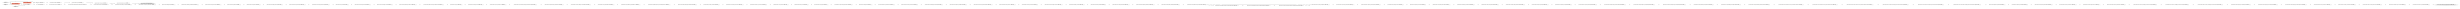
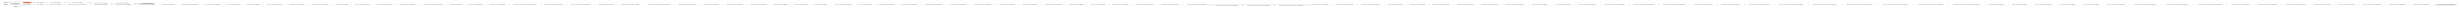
  digraph {
    fontname="Fira Sans"
    rankdir=LR
    node [fillcolor=white fontname="Fira Sans" shape=ellipse style=filled]
    edge [fontname="Fira Sans" style=bold]
    n1 [label="jcommander.addCommand(\"remove-deduplication-snapshot-interval\",new RemoveDeduplicationSnapshotInterval())@@@57@@@['0', '1', '0']"]
    n2 [label="jcommander.addCommand(\"get-delayed-delivery\",new GetDelayedDelivery())@@@58@@@['1', '1', '0']"]
    n3 [label="jcommander.addCommand(\"set-delayed-delivery\",new SetDelayedDelivery())@@@59@@@['1', '1', '0']"]
    n4 [label="jcommander.addCommand(\"remove-max-consumers\",new RemoveMaxConsumers())@@@96@@@['1', '1', '0']"]
    n5 [label="jcommander.addCommand(\"get-subscribe-rate\",new GetSubscribeRate())@@@97@@@['1', '1', '0']"]
    n6 [label="jcommander.addCommand(\"set-subscribe-rate\",new SetSubscribeRate())@@@98@@@['1', '1', '0']"]
    n7 [label="jcommander.addCommand(\"update\",new Update())@@@7@@@['0', '0', '1']"]
    n8 [fillcolor=lightgray label="jcommander.addCommand(\"delete\",new Delete())@@@8@@@['0', '0', '1']"]
    n9 [label="jcommander.addCommand(\"set-message-ttl\",new SetMessageTTL())@@@47@@@['1', '1', '0']"]
    n10 [label="jcommander.addCommand(\"remove-message-ttl\",new RemoveMessageTTL())@@@48@@@['1', '1', '0']"]
    n11 [label="jcommander.addCommand(\"get-retention\",new GetRetention())@@@49@@@['1', '1', '0']"]
    n12 [label="jcommander.addCommand(\"remove-maxProducers\",new RemoveMaxProducers())@@@87@@@['1', '1', '0']"]
    n13 [label="jcommander.addCommand(\"get-max-consumers-per-subscription\",new GetMaxConsumersPerSubscription())@@@88@@@['1', '1', '0']"]
    n14 [label="jcommander.addCommand(\"set-max-consumers-per-subscription\",new SetMaxConsumersPerSubscription())@@@89@@@['1', '1', '0']"]
    n15 [label="jcommander.addCommand(\"create-partitioned-topic\",new CreatePartitionedCmd())@@@27@@@['1', '1', '0']"]
    n16 [label="jcommander.addCommand(\"create-missed-partitions\",new CreateMissedPartitionsCmd())@@@28@@@['1', '1', '0']"]
    n17 [label="jcommander.addCommand(\"create\",new CreateNonPartitionedCmd())@@@29@@@['1', '1', '0']"]
    n18 [label="jcommander.addCommand(\"remove-inactive-topic-policies\",new RemoveInactiveTopicPolicies())@@@93@@@['1', '1', '0']"]
    n19 [label="jcommander.addCommand(\"get-max-consumers\",new GetMaxConsumers())@@@94@@@['1', '1', '0']"]
    n20 [label="jcommander.addCommand(\"set-max-consumers\",new SetMaxConsumers())@@@95@@@['1', '1', '0']"]
    n21 [label="jcommander.addCommand(\"get-message-ttl\",new GetMessageTTL())@@@46@@@['1', '1', '0']"]
    n22 [label="jcommander.addCommand(\"get-persistence\",new GetPersistence())@@@61@@@['1', '1', '0']"]
    n23 [label="jcommander.addCommand(\"set-persistence\",new SetPersistence())@@@62@@@['1', '1', '0']"]
    n24 [label="jcommander.addCommand(\"remove-persistence\",new RemovePersistence())@@@63@@@['1', '1', '0']"]
    n25 [label="jcommander.addCommand(\"remove-delayed-delivery\",new RemoveDelayedDelivery())@@@60@@@['1', '1', '0']"]
    n26 [label="jcommander.addCommand(\"unsubscribe\",new DeleteSubscription())@@@16@@@['1', '1', '0']"]
    n27 [label="jcommander.addCommand(\"create-subscription\",new CreateSubscription())@@@17@@@['1', '1', '0']"]
    n28 [label="jcommander.addCommand(\"stats\",new GetStats())@@@18@@@['1', '1', '0']"]
    n29 [label="jcommander.addCommand(\"get-partitioned-topic-metadata\",new GetPartitionedTopicMetadataCmd())@@@31@@@['1', '1', '0']"]
    n30 [label="jcommander.addCommand(\"delete-partitioned-topic\",new DeletePartitionedCmd())@@@32@@@['1', '1', '0']"]
    n31 [label="jcommander.addCommand(\"peek-messages\",new PeekMessages())@@@33@@@['1', '1', '0']"]
    n32 [label="jcommander.addCommand(\"get-subscription-dispatch-rate\",new GetSubscriptionDispatchRate())@@@70@@@['1', '1', '0']"]
    n33 [label="jcommander.addCommand(\"set-subscription-dispatch-rate\",new SetSubscriptionDispatchRate())@@@71@@@['1', '1', '0']"]
    n34 [label="jcommander.addCommand(\"remove-subscription-dispatch-rate\",new RemoveSubscriptionDispatchRate())@@@72@@@['1', '1', '0']"]
    n35 [label="jcommander.addCommand(\"stats-internal\",new GetInternalStats())@@@19@@@['1', '1', '0']"]
    n36 [label="jcommander.addCommand(\"info-internal\",new GetInternalInfo())@@@20@@@['1', '1', '0']"]
    n37 [label="jcommander.addCommand(\"partitioned-stats\",new GetPartitionedStats())@@@21@@@['1', '1', '0']"]
    n38 [label="jcommander.addCommand(\"partitioned-stats-internal\",new GetPartitionedStatsInternal())@@@22@@@['1', '1', '0']"]
    n39 [label="jcommander.addCommand(\"skip\",new Skip())@@@23@@@['1', '1', '0']"]
    n40 [label="jcommander.addCommand(\"clear-backlog\",new ClearBacklog())@@@24@@@['1', '1', '0']"]
    n41 [label="jcommander.addCommand(\"create\",new Create())@@@6@@@['0', '0', '1']"]
    n42 [label="jcommander.addCommand(\"offload\",new Offload())@@@40@@@['1', '1', '0']"]
    n43 [label="jcommander.addCommand(\"offload-status\",new OffloadStatusCmd())@@@41@@@['1', '1', '0']"]
    n44 [label="jcommander.addCommand(\"last-message-id\",new GetLastMessageId())@@@42@@@['1', '1', '0']"]
    n45 [label="jcommander.addCommand(\"examine-messages\",new ExamineMessages())@@@34@@@['1', '1', '0']"]
    n46 [label="jcommander.addCommand(\"get-message-by-id\",new GetMessageById())@@@35@@@['1', '1', '0']"]
    n47 [label="jcommander.addCommand(\"get-max-unacked-messages-on-consumer\",new GetMaxUnackedMessagesOnConsumer())@@@76@@@['1', '1', '0']"]
    n48 [label="jcommander.addCommand(\"set-max-unacked-messages-on-consumer\",new SetMaxUnackedMessagesOnConsumer())@@@77@@@['1', '1', '0']"]
    n49 [label="jcommander.addCommand(\"remove-max-unacked-messages-on-consumer\",new RemoveMaxUnackedMessagesOnConsumer())@@@78@@@['1', '1', '0']"]
    n50 [label="jcommander.addCommand(\"disable-deduplication\",new DisableDeduplication())@@@53@@@['1', '1', '0']"]
    n51 [label="jcommander.addCommand(\"get-deduplication-enabled\",new GetDeduplicationEnabled())@@@54@@@['1', '1', '0']"]
    n52 [label="jcommander.addCommand(\"get-deduplication-snapshot-interval\",new GetDeduplicationSnapshotInterval())@@@55@@@['0', '1', '0']"]
    n53 [label="jcommander.addCommand(\"set-deduplication-snapshot-interval\",new SetDeduplicationSnapshotInterval())@@@56@@@['0', '1', '0']"]
    n54 [label="jcommander.addCommand(\"reset-cursor\",new ResetCursor())@@@36@@@['1', '1', '0']"]
    n55 [label="jcommander.addCommand(\"terminate\",new Terminate())@@@37@@@['1', '1', '0']"]
    n56 [label="jcommander.addCommand(\"compact\",new Compact())@@@38@@@['1', '1', '0']"]
    n57 [label="jcommander.addCommand(\"set-dispatch-rate\",new SetDispatchRate())@@@68@@@['1', '1', '0']"]
    n58 [label="jcommander.addCommand(\"remove-dispatch-rate\",new RemoveDispatchRate())@@@69@@@['1', '1', '0']"]
    n59 [label="jcommander.addCommand(\"permissions\",new Permissions())@@@7@@@['1', '1', '0']"]
    n60 [label="jcommander.addCommand(\"grant-permission\",new GrantPermissions())@@@8@@@['1', '1', '0']"]
    n61 [label="jcommander.addCommand(\"revoke-permission\",new RevokePermissions())@@@9@@@['1', '1', '0']"]
    n62 [label="jcommander.addCommand(\"get-backlog-quotas\",new GetBacklogQuotaMap())@@@43@@@['1', '1', '0']"]
    n63 [label="jcommander.addCommand(\"set-backlog-quota\",new SetBacklogQuota())@@@44@@@['1', '1', '0']"]
    n64 [label="jcommander.addCommand(\"get-max-unacked-messages-on-subscription\",new GetMaxUnackedMessagesOnSubscription())@@@79@@@['1', '1', '0']"]
    n65 [label="jcommander.addCommand(\"set-max-unacked-messages-on-subscription\",new SetMaxUnackedMessagesOnSubscription())@@@80@@@['1', '1', '0']"]
    n66 [label="jcommander.addCommand(\"remove-max-unacked-messages-on-subscription\",new RemoveMaxUnackedMessagesOnSubscription())@@@81@@@['1', '1', '0']"]
    n67 [label="jcommander.addCommand(\"get-inactive-topic-policies\",new GetInactiveTopicPolicies())@@@91@@@['1', '1', '0']"]
    n68 [label="jcommander.addCommand(\"set-inactive-topic-policies\",new SetInactiveTopicPolicies())@@@92@@@['1', '1', '0']"]
    n69 [label="jcommander.addCommand(\"get\",new Get())@@@5@@@['0', '0', '1']"]
    n70 [label="jcommander.addCommand(\"remove-max-consumers-per-subscription\",new RemoveMaxConsumersPerSubscription())@@@90@@@['1', '1', '0']"]
    n71 [label="jcommander.addCommand(\"lookup\",new Lookup())@@@10@@@['1', '1', '0']"]
    n72 [label="jcommander.addCommand(\"partitioned-lookup\",new PartitionedLookup())@@@11@@@['1', '1', '0']"]
    n73 [label="jcommander.addCommand(\"bundle-range\",new GetBundleRange())@@@12@@@['1', '1', '0']"]
    n74 [label="jcommander.addCommand(\"get-compaction-threshold\",new GetCompactionThreshold())@@@73@@@['1', '1', '0']"]
    n75 [label="jcommander.addCommand(\"remove-compaction-threshold\",new RemoveCompactionThreshold())@@@75@@@['1', '1', '0']"]
    n76 [label="jcommander.addCommand(\"remove-backlog-quota\",new RemoveBacklogQuota())@@@45@@@['1', '1', '0']"]
    n77 [label="jcommander.addCommand(\"compaction-status\",new CompactionStatusCmd())@@@39@@@['1', '1', '0']"]
    n78 [label="jcommander.addCommand(\"delete\",new DeleteCmd())@@@13@@@['1', '1', '0']"]
    n79 [label="jcommander.addCommand(\"unload\",new UnloadCmd())@@@14@@@['1', '1', '0']"]
    n80 [label="jcommander.addCommand(\"subscriptions\",new ListSubscriptions())@@@15@@@['1', '1', '0']"]
    n81 [label="jcommander.addCommand(\"get-maxProducers\",new GetMaxProducers())@@@85@@@['1', '1', '0']"]
    n82 [label="jcommander.addCommand(\"set-maxProducers\",new SetMaxProducers())@@@86@@@['1', '1', '0']"]
    n83 [label="jcommander.addCommand(\"expire-messages\",new ExpireMessages())@@@25@@@['1', '1', '0']"]
    n84 [label="topics = admin.topics()@@@4@@@['1', '1', '0']"]
    n85 [label="jcommander.addCommand(\"list\",new ListCmd())@@@5@@@['1', '1', '0']"]
    n86 [label="jcommander.addCommand(\"list-partitioned-topics\",new PartitionedTopicListCmd())@@@6@@@['1', '1', '0']"]
    n87 [label="jcommander.addCommand(\"update-partitioned-topic\",new UpdatePartitionedCmd())@@@30@@@['1', '1', '0']"]
    n88 [label="jcommander.addCommand(\"enable-deduplication\",new EnableDeduplication())@@@52@@@['1', '1', '0']"]
    n89 [label="jcommander.addCommand(\"expire-messages-all-subscriptions\",new ExpireMessagesForAllSubscriptions())@@@26@@@['1', '1', '0']"]
    n90 [label="jcommander.addCommand(\"get-publish-rate\",new GetPublishRate())@@@82@@@['1', '1', '0']"]
    n91 [label="jcommander.addCommand(\"get-offload-policies\",new GetOffloadPolicies())@@@64@@@['1', '1', '0']"]
    n92 [fillcolor=lightgray label="CmdTenants['0', '0', '1']" shape=diamond]
    n93 [fillcolor=tomato label="PulsarAdmin admin@@@2@@@['0', '0', '1']" shape=box]
    n94 [label="super(\"tenants\",admin)@@@3@@@['0', '0', '1']"]
-   n95 [fillcolor=tomato label="PulsarAdmin admin@@@2@@@['1', '1', '0']" shape=box]
+   n95 [fillcolor=lightgray label="PulsarAdmin admin@@@2@@@['1', '1', '0']" shape=box]
    n96 [label="jcommander.addCommand(\"list\",new List())@@@4@@@['0', '0', '1']"]
    n97 [fillcolor=lightgray label="jcommander.addCommand(\"remove-subscribe-rate\",new RemoveSubscribeRate())@@@99@@@['1', '1', '0']"]
    n98 [label="jcommander.addCommand(\"set-offload-policies\",new SetOffloadPolicies())@@@65@@@['1', '1', '0']"]
    n99 [label="jcommander.addCommand(\"remove-offload-policies\",new RemoveOffloadPolicies())@@@66@@@['1', '1', '0']"]
    n100 [label="jcommander.addCommand(\"get-dispatch-rate\",new GetDispatchRate())@@@67@@@['1', '1', '0']"]
    n101 [label="jcommander.addCommand(\"set-compaction-threshold\",new SetCompactionThreshold())@@@74@@@['1', '1', '0']"]
    n102 [label="jcommander.addCommand(\"set-retention\",new SetRetention())@@@50@@@['1', '1', '0']"]
    n103 [label="jcommander.addCommand(\"remove-retention\",new RemoveRetention())@@@51@@@['1', '1', '0']"]
    n104 [fillcolor=lightgray label="CmdTopics['0', '1', '0']" shape=diamond]
    n105 [label="super(\"topics\",admin)@@@3@@@['1', '1', '0']"]
    n106 [label="jcommander.addCommand(\"set-publish-rate\",new SetPublishRate())@@@83@@@['1', '1', '0']"]
    n107 [label="jcommander.addCommand(\"remove-publish-rate\",new RemovePublishRate())@@@84@@@['1', '1', '0']"]
    n108 [fillcolor=lightgray label="CmdTopics['1', '0', '0']" shape=diamond]
    n1 -> n2
    n2 -> n3
    n3 -> n25
    n4 -> n5
    n5 -> n6
    n6 -> n97
    n7 -> n8
    n9 -> n10
    n10 -> n11
    n11 -> n102
    n12 -> n13
    n13 -> n14
    n14 -> n70
    n15 -> n16
    n16 -> n17
    n17 -> n87
    n18 -> n19
    n19 -> n20
    n20 -> n4
    n21 -> n9
    n22 -> n23
    n23 -> n24
    n24 -> n91
    n25 -> n22
    n26 -> n27
    n27 -> n28
    n28 -> n35
    n29 -> n30
    n30 -> n31
    n31 -> n45
    n32 -> n33
    n33 -> n34
    n34 -> n74
    n35 -> n36
    n36 -> n37
    n37 -> n38
    n38 -> n39
    n39 -> n40
    n40 -> n83
    n41 -> n7
    n42 -> n43
    n43 -> n44
    n44 -> n62
    n45 -> n46
    n46 -> n54
    n47 -> n48
    n48 -> n49
    n49 -> n64
    n50 -> n51
    n51 -> n2
    n51 -> n52
    n52 -> n53
    n53 -> n1
    n54 -> n55
    n55 -> n56
    n56 -> n77
    n57 -> n58
    n58 -> n32
    n59 -> n7 [label=0 style=dashed]
    n59 -> n60
    n60 -> n8 [label=0 style=dashed]
    n60 -> n61
    n61 -> n71
    n62 -> n63
    n63 -> n76
    n64 -> n65
    n65 -> n66
    n66 -> n90
    n67 -> n68
    n68 -> n18
    n69 -> n41
    n70 -> n67
    n71 -> n72
    n72 -> n73
    n73 -> n78
    n74 -> n101
    n75 -> n47
    n76 -> n21
    n77 -> n42
    n78 -> n79
    n79 -> n80
    n80 -> n26
    n81 -> n82
    n82 -> n12
    n83 -> n89
    n84 -> n85
    n85 -> n69 [label=0 style=dashed]
    n85 -> n86
    n86 -> n41 [label=0 style=dashed]
    n86 -> n59
    n87 -> n29
    n88 -> n50
    n89 -> n15
    n90 -> n106
    n91 -> n98
    n92 -> n93 [label=true style=dotted]
    n92 -> n94
    n92 -> n95 [label=true style=dotted]
    n93 -> n94 [label=admin style=solid]
    n94 -> n96
    n95 -> n93 [label=0 style=dashed]
    n95 -> n105 [label=admin style=solid]
    n96 -> n69
    n98 -> n99
    n99 -> n100
    n100 -> n57
    n101 -> n75
    n102 -> n103
    n103 -> n88
    n104 -> n95 [label=admin style=dotted]
    n104 -> n105
    n105 -> n84
    n105 -> n94 [label=0 style=dashed]
    n106 -> n107
    n107 -> n81
    n108 -> n105
  }
